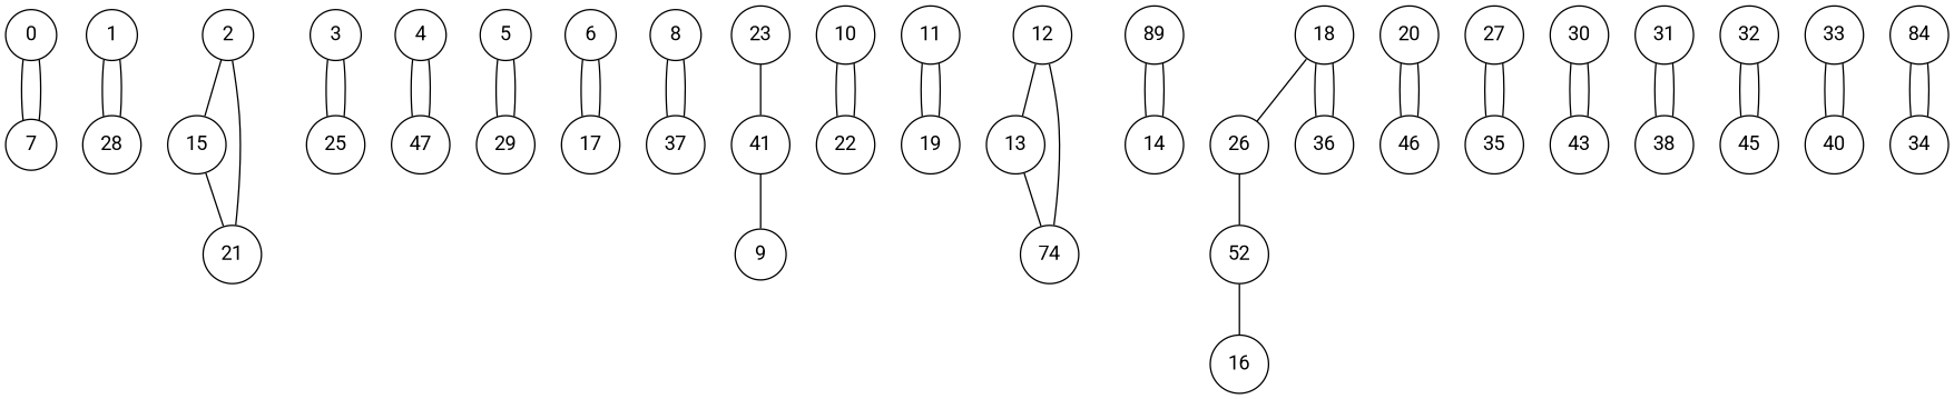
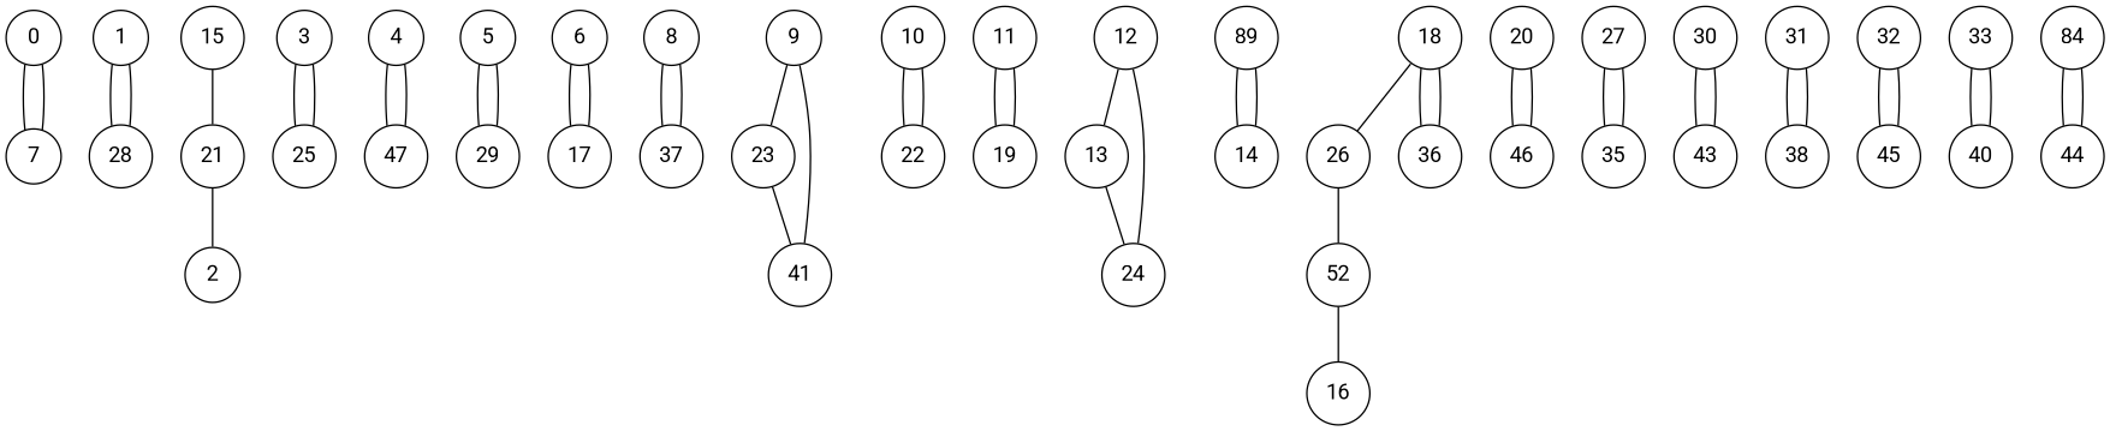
  graph {
    fontname=Roboto
    node [fillcolor=white fontname=Roboto shape=circle]
    edge [fontname=Roboto]
    0
    7
    1
    28
    2
    15
    21
    3
    25
    4
    47
    5
    29
    6
    17
    8
    37
    9
    23
    41
    10
    22
    11
    19
    12
    13
-   24 [label=74]
+   24
    n28 [label=89]
    14
    n30 [label=52]
    26
    18
    36
    20
    46
    16
    27
    35
    30
    43
    31
    38
    32
    45
    33
    40
    n47 [label=84]
-   34
+   34 [label=44]
    0 -- 7
    7 -- 0
    1 -- 28
    28 -- 1
-   2 -- 15
    15 -- 21
    21 -- 2
    3 -- 25
    25 -- 3
    4 -- 47
    47 -- 4
    5 -- 29
    29 -- 5
    6 -- 17
    17 -- 6
    8 -- 37
    37 -- 8
+   9 -- 23
    23 -- 41
    41 -- 9
    10 -- 22
    22 -- 10
    11 -- 19
    19 -- 11
    12 -- 13
    13 -- 24
    24 -- 12
    n28 -- 14
    14 -- n28
    n30 -- 16
    26 -- n30
    18 -- 26
    18 -- 36
    36 -- 18
    20 -- 46
    46 -- 20
    27 -- 35
    35 -- 27
    30 -- 43
    43 -- 30
    31 -- 38
    38 -- 31
    32 -- 45
    45 -- 32
    33 -- 40
    40 -- 33
    n47 -- 34
    34 -- n47
  }
